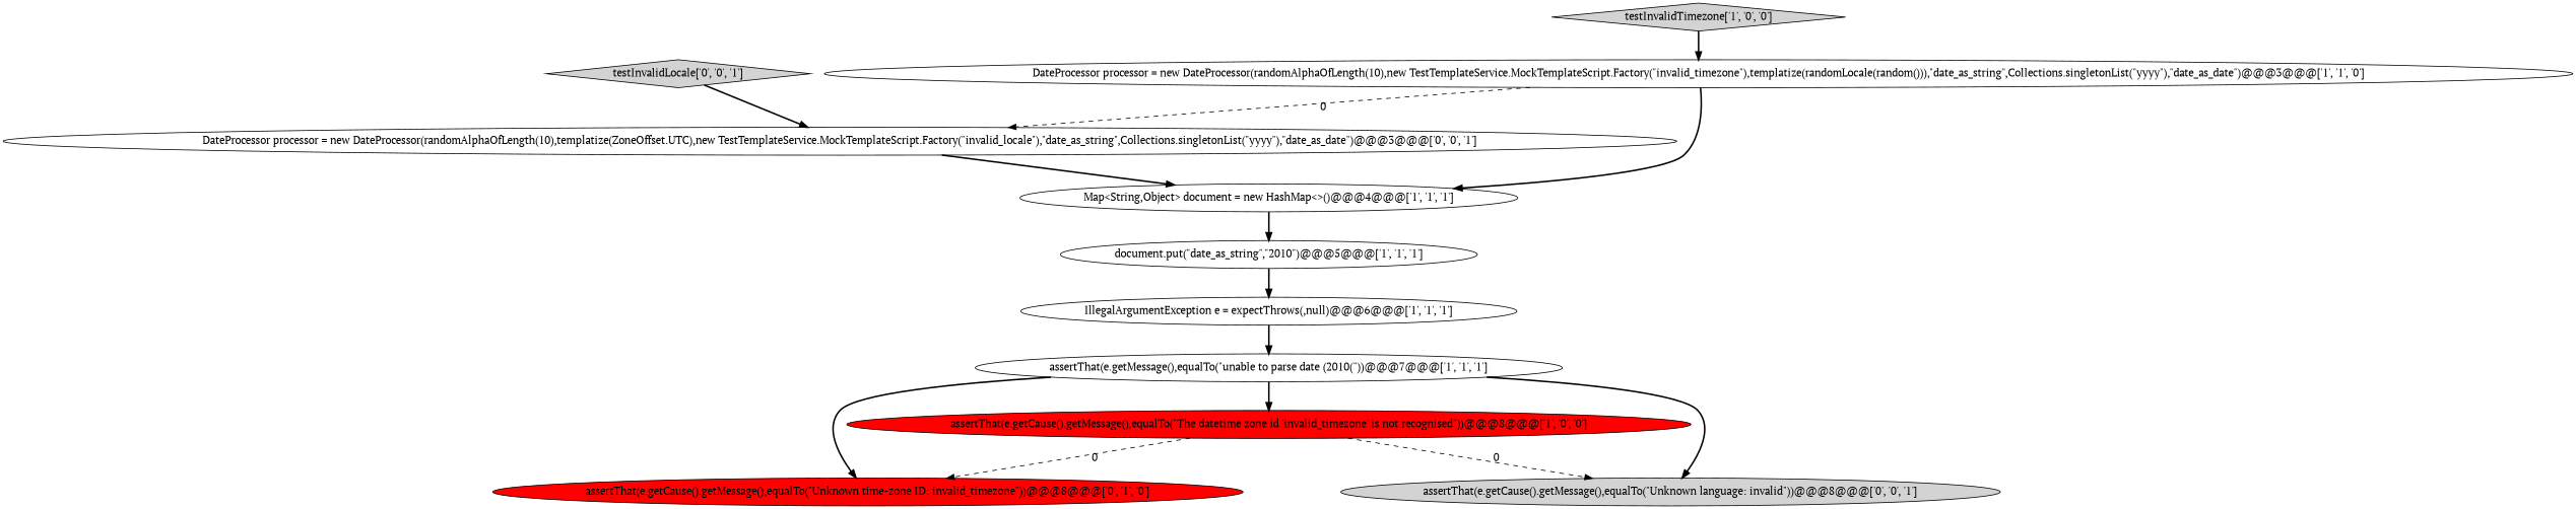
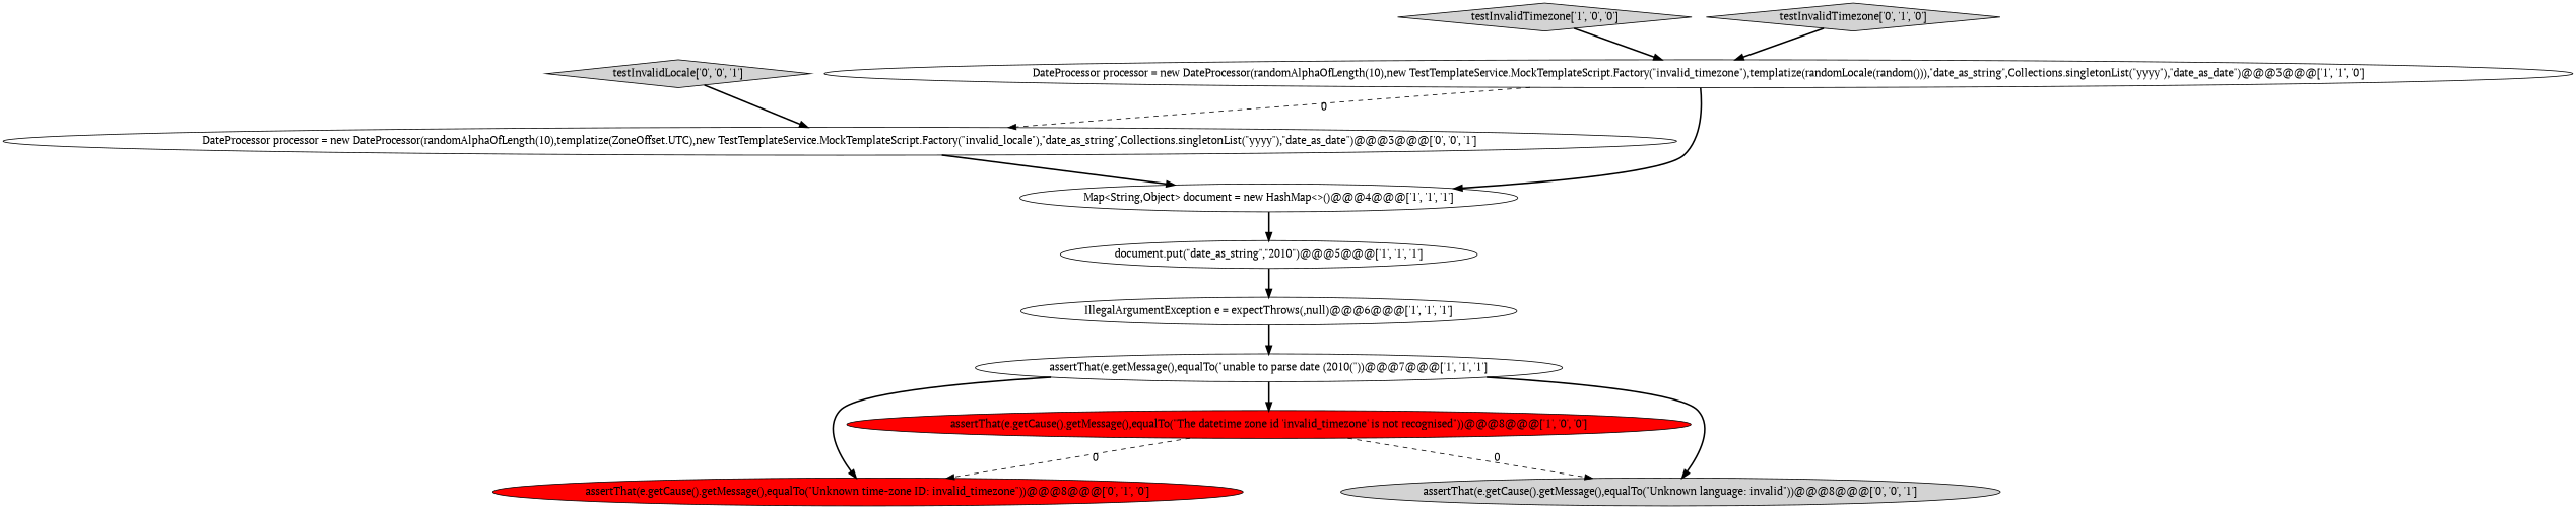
  digraph {
    fontname="PT Serif"
    node [fillcolor=white shape=ellipse style=filled fontname="PT Serif"]
    edge [style=bold fontname="PT Serif"]
    n1 [fillcolor=red label="assertThat(e.getCause().getMessage(),equalTo(\"The datetime zone id 'invalid_timezone' is not recognised\"))@@@8@@@['1', '0', '0']"]
    n2 [fillcolor=red label="assertThat(e.getCause().getMessage(),equalTo(\"Unknown time-zone ID: invalid_timezone\"))@@@8@@@['0', '1', '0']"]
    n3 [fillcolor=lightgray label="assertThat(e.getCause().getMessage(),equalTo(\"Unknown language: invalid\"))@@@8@@@['0', '0', '1']"]
    n4 [fillcolor=lightgray label="testInvalidTimezone['1', '0', '0']" shape=diamond]
    n5 [label="DateProcessor processor = new DateProcessor(randomAlphaOfLength(10),new TestTemplateService.MockTemplateScript.Factory(\"invalid_timezone\"),templatize(randomLocale(random())),\"date_as_string\",Collections.singletonList(\"yyyy\"),\"date_as_date\")@@@3@@@['1', '1', '0']"]
    n6 [label="DateProcessor processor = new DateProcessor(randomAlphaOfLength(10),templatize(ZoneOffset.UTC),new TestTemplateService.MockTemplateScript.Factory(\"invalid_locale\"),\"date_as_string\",Collections.singletonList(\"yyyy\"),\"date_as_date\")@@@3@@@['0', '0', '1']"]
    n7 [label="Map<String,Object> document = new HashMap<>()@@@4@@@['1', '1', '1']"]
    n8 [label="document.put(\"date_as_string\",\"2010\")@@@5@@@['1', '1', '1']"]
    n9 [fillcolor=lightgray label="testInvalidLocale['0', '0', '1']" shape=diamond]
    n10 [label="assertThat(e.getMessage(),equalTo(\"unable to parse date (2010(\"))@@@7@@@['1', '1', '1']"]
+   n11 [fillcolor=lightgray label="testInvalidTimezone['0', '1', '0']" shape=diamond]
    n12 [label="IllegalArgumentException e = expectThrows(,null)@@@6@@@['1', '1', '1']"]
    n1 -> n2 [label=0 style=dashed]
    n1 -> n3 [label=0 style=dashed]
    n4 -> n5
    n5 -> n6 [label=0 style=dashed]
    n5 -> n7
    n6 -> n7
    n7 -> n8
    n8 -> n12
    n9 -> n6
    n10 -> n1
    n10 -> n2
    n10 -> n3
+   n11 -> n5
    n12 -> n10
  }
